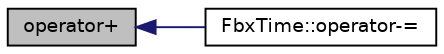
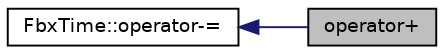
  digraph {
    rankdir=LR
    node [color=black fontname=Helvetica fontsize=10 shape=record style=filled]
    n1 [fillcolor=grey75 fontcolor=black height=0.2 label="operator+" width=0.4]
    n2 [fillcolor=white height=0.2 label="FbxTime::operator-=" width=0.4]
-   n1 -> n2 [color=midnightblue dir=back fontname=Helvetica fontsize=10 labelfontname=Helvetica labelfontsize=10 style=solid]
+   n2 -> n1 [color=midnightblue dir=back fontname=Helvetica fontsize=10 labelfontname=Helvetica labelfontsize=10 style=solid]
  }
